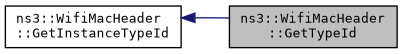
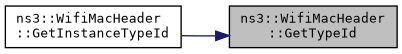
  digraph {
    rankdir=RL
    fontname="DejaVu Sans Mono"
    node [color=black fontname="DejaVu Sans Mono" fontsize=10 shape=record style=filled]
    n1 [fillcolor=grey75 fontcolor=black height=0.2 label="ns3::WifiMacHeader\l::GetTypeId" width=0.4]
    n2 [fillcolor=white height=0.2 label="ns3::WifiMacHeader\l::GetInstanceTypeId" width=0.4]
-   n2 -> n1 [color=midnightblue dir=back fontname="DejaVu Sans Mono" fontsize=10 labelfontname=Helvetica labelfontsize=10 style=solid]
+   n1 -> n2 [color=midnightblue dir=back fontname="DejaVu Sans Mono" fontsize=10 labelfontname=Helvetica labelfontsize=10 style=solid]
  }
